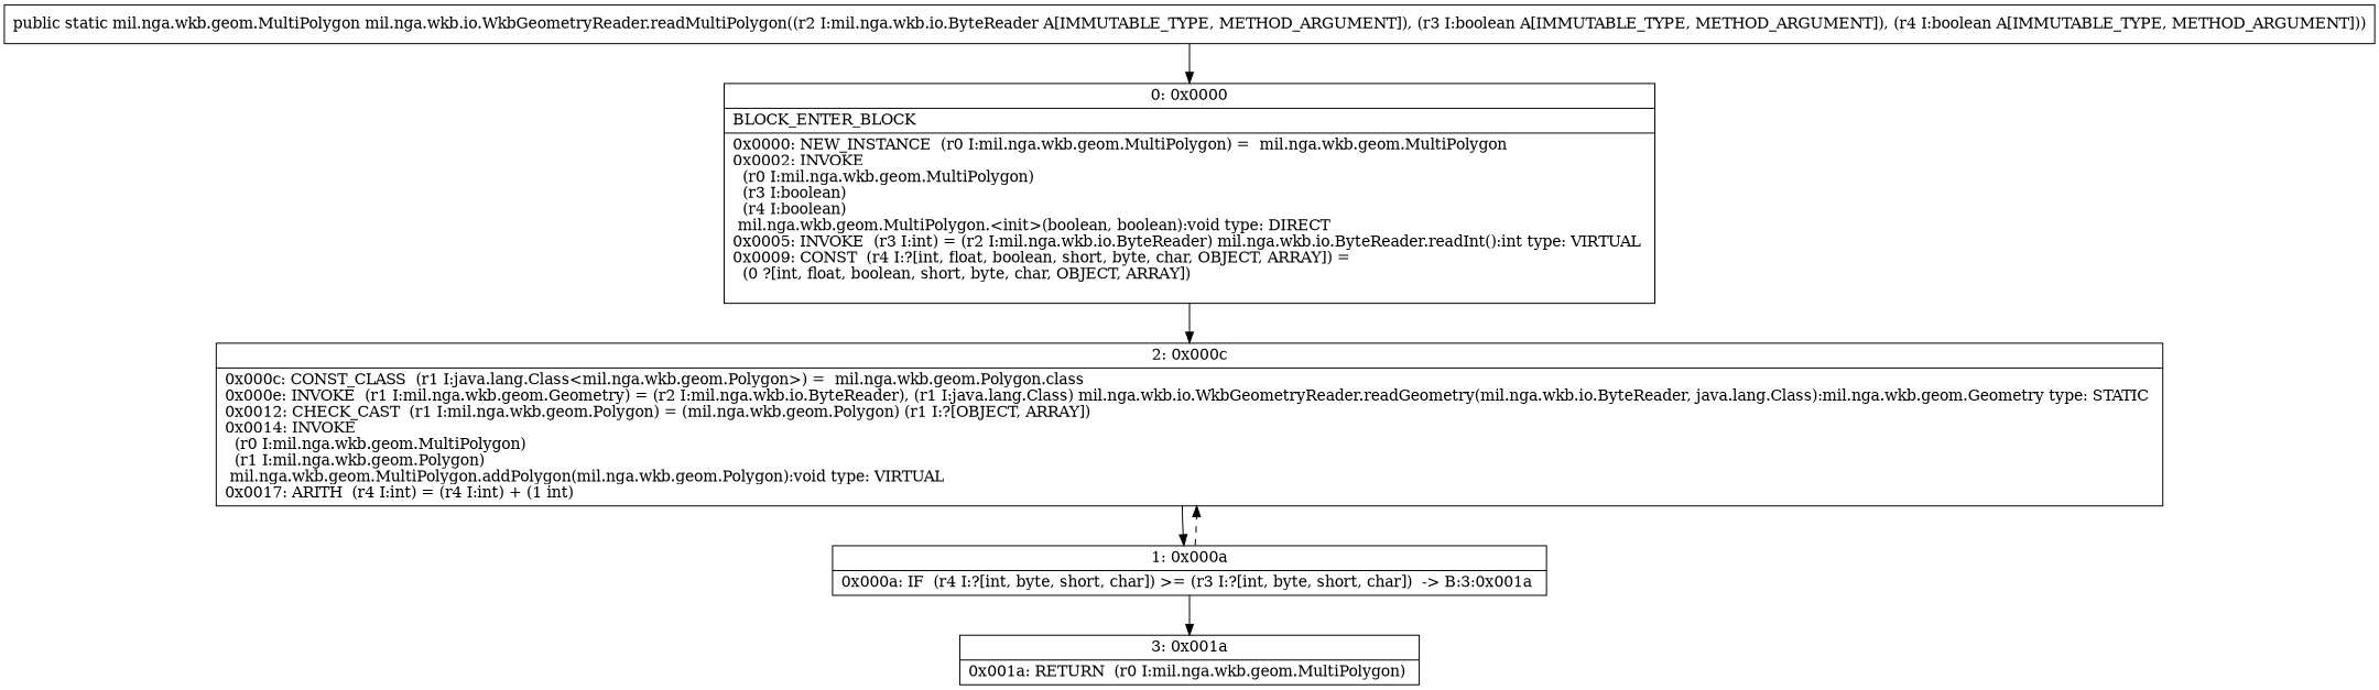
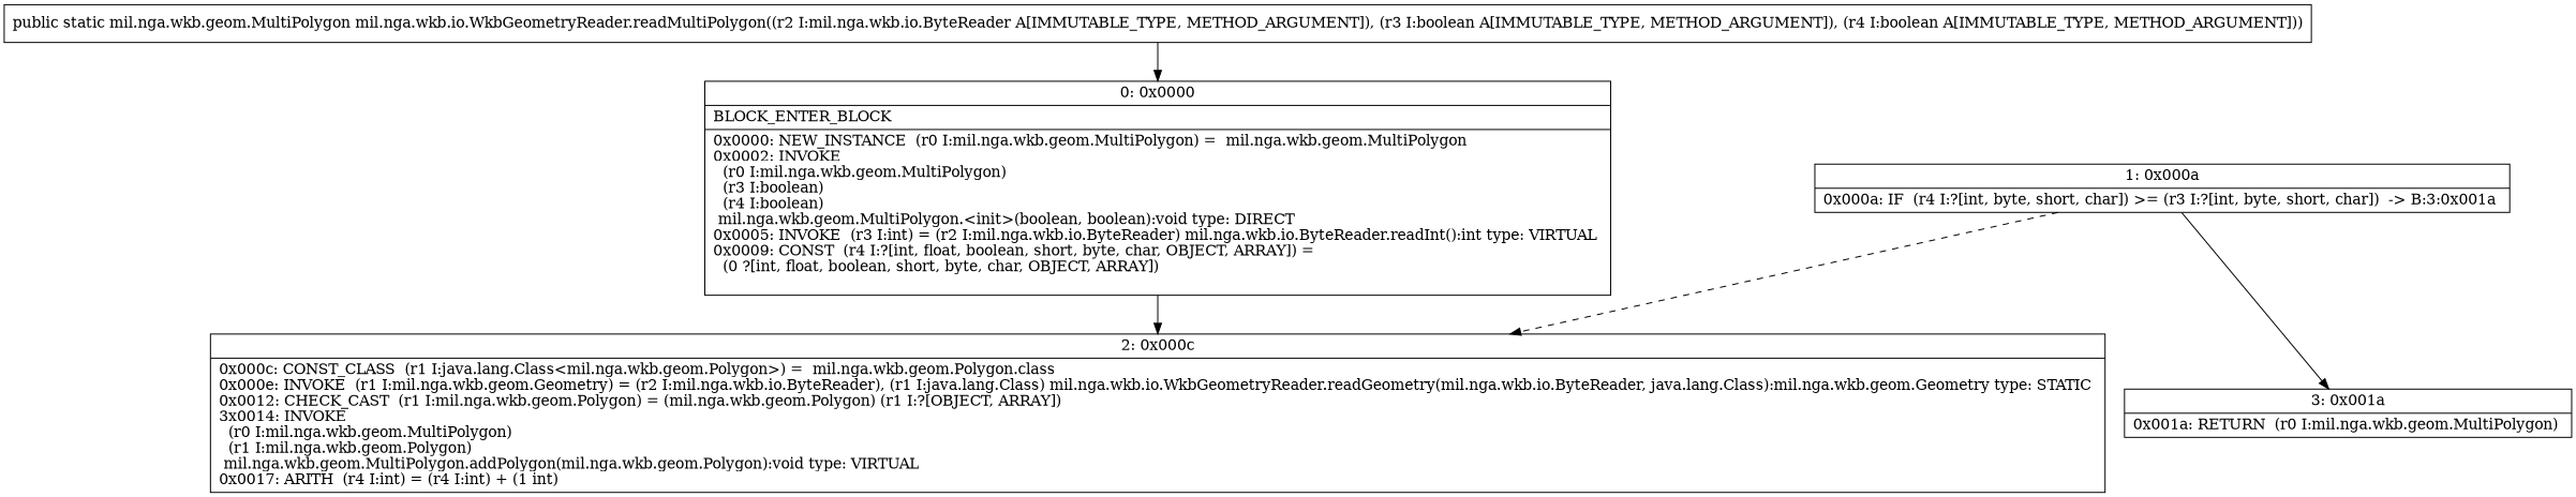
  digraph {
    node [shape=record]
    n1 [label="{0\:\ 0x0000|BLOCK_ENTER_BLOCK\l|0x0000: NEW_INSTANCE  (r0 I:mil.nga.wkb.geom.MultiPolygon) =  mil.nga.wkb.geom.MultiPolygon \l0x0002: INVOKE  \l  (r0 I:mil.nga.wkb.geom.MultiPolygon)\l  (r3 I:boolean)\l  (r4 I:boolean)\l mil.nga.wkb.geom.MultiPolygon.\<init\>(boolean, boolean):void type: DIRECT \l0x0005: INVOKE  (r3 I:int) = (r2 I:mil.nga.wkb.io.ByteReader) mil.nga.wkb.io.ByteReader.readInt():int type: VIRTUAL \l0x0009: CONST  (r4 I:?[int, float, boolean, short, byte, char, OBJECT, ARRAY]) = \l  (0 ?[int, float, boolean, short, byte, char, OBJECT, ARRAY])\l \l}"]
-   n2 [label="{2\:\ 0x000c|0x000c: CONST_CLASS  (r1 I:java.lang.Class\<mil.nga.wkb.geom.Polygon\>) =  mil.nga.wkb.geom.Polygon.class \l0x000e: INVOKE  (r1 I:mil.nga.wkb.geom.Geometry) = (r2 I:mil.nga.wkb.io.ByteReader), (r1 I:java.lang.Class) mil.nga.wkb.io.WkbGeometryReader.readGeometry(mil.nga.wkb.io.ByteReader, java.lang.Class):mil.nga.wkb.geom.Geometry type: STATIC \l0x0012: CHECK_CAST  (r1 I:mil.nga.wkb.geom.Polygon) = (mil.nga.wkb.geom.Polygon) (r1 I:?[OBJECT, ARRAY]) \l0x0014: INVOKE  \l  (r0 I:mil.nga.wkb.geom.MultiPolygon)\l  (r1 I:mil.nga.wkb.geom.Polygon)\l mil.nga.wkb.geom.MultiPolygon.addPolygon(mil.nga.wkb.geom.Polygon):void type: VIRTUAL \l0x0017: ARITH  (r4 I:int) = (r4 I:int) + (1 int) \l}"]
+   n2 [label="{2\:\ 0x000c|0x000c: CONST_CLASS  (r1 I:java.lang.Class\<mil.nga.wkb.geom.Polygon\>) =  mil.nga.wkb.geom.Polygon.class \l0x000e: INVOKE  (r1 I:mil.nga.wkb.geom.Geometry) = (r2 I:mil.nga.wkb.io.ByteReader), (r1 I:java.lang.Class) mil.nga.wkb.io.WkbGeometryReader.readGeometry(mil.nga.wkb.io.ByteReader, java.lang.Class):mil.nga.wkb.geom.Geometry type: STATIC \l0x0012: CHECK_CAST  (r1 I:mil.nga.wkb.geom.Polygon) = (mil.nga.wkb.geom.Polygon) (r1 I:?[OBJECT, ARRAY]) \l3x0014: INVOKE  \l  (r0 I:mil.nga.wkb.geom.MultiPolygon)\l  (r1 I:mil.nga.wkb.geom.Polygon)\l mil.nga.wkb.geom.MultiPolygon.addPolygon(mil.nga.wkb.geom.Polygon):void type: VIRTUAL \l0x0017: ARITH  (r4 I:int) = (r4 I:int) + (1 int) \l}"]
    n3 [label="{1\:\ 0x000a|0x000a: IF  (r4 I:?[int, byte, short, char]) \>= (r3 I:?[int, byte, short, char])  \-\> B:3:0x001a \l}"]
    n4 [label="{3\:\ 0x001a|0x001a: RETURN  (r0 I:mil.nga.wkb.geom.MultiPolygon) \l}"]
    n5 [label="{public static mil.nga.wkb.geom.MultiPolygon mil.nga.wkb.io.WkbGeometryReader.readMultiPolygon((r2 I:mil.nga.wkb.io.ByteReader A[IMMUTABLE_TYPE, METHOD_ARGUMENT]), (r3 I:boolean A[IMMUTABLE_TYPE, METHOD_ARGUMENT]), (r4 I:boolean A[IMMUTABLE_TYPE, METHOD_ARGUMENT])) }"]
    n1 -> n2
-   n2 -> n3
    n3 -> n2 [style=dashed]
    n3 -> n4
    n5 -> n1
  }
